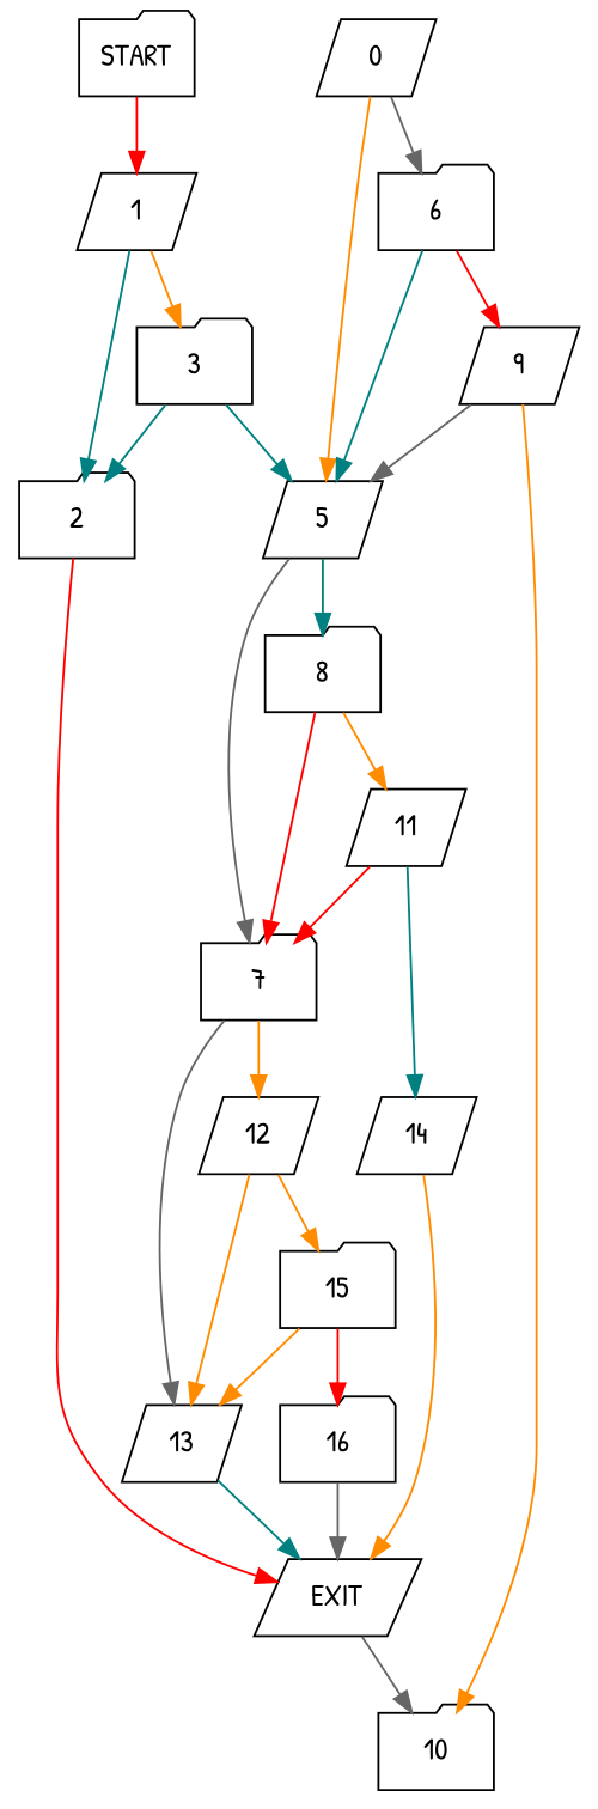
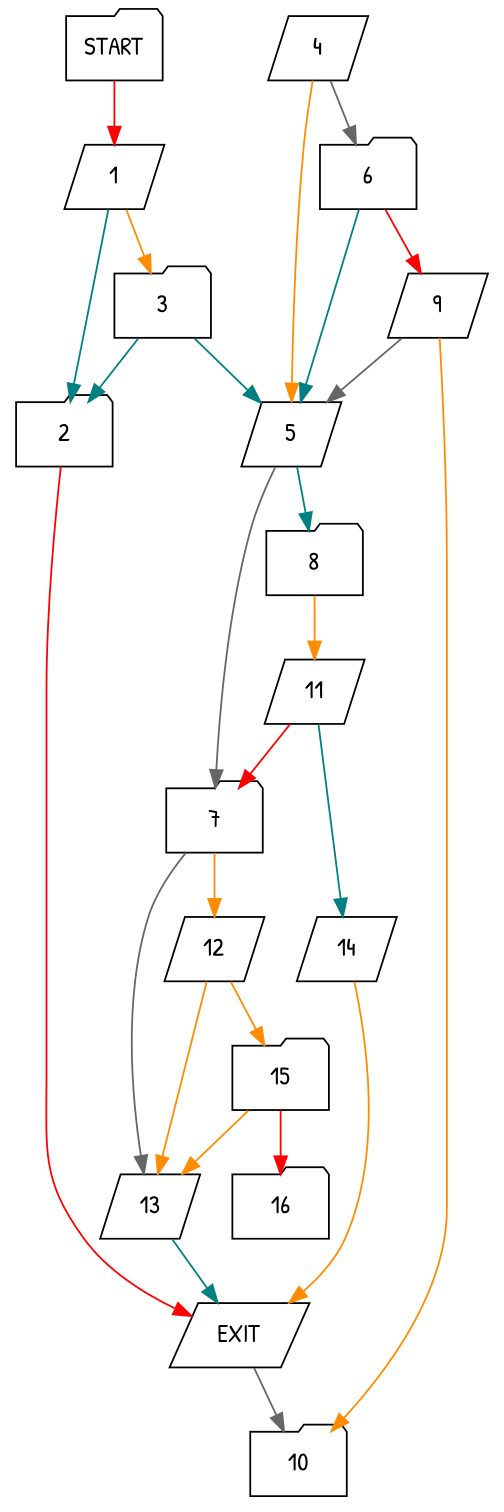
  digraph {
    fontname="Patrick Hand"
    node [fontname="Patrick Hand" shape=folder]
    edge [color=darkorange fontname="Patrick Hand"]
    n1 [label=START]
    1 [shape=parallelogram]
    2
    3
    n5 [label=EXIT shape=parallelogram]
    10
    5 [shape=parallelogram]
-   4 [shape=parallelogram label=0]
+   4 [shape=parallelogram]
    6
    7
    8
    9 [shape=parallelogram]
    12 [shape=parallelogram]
    13 [shape=parallelogram]
    11 [shape=parallelogram]
    15
    14 [shape=parallelogram]
    16
    n1 -> 1 [color=red]
    1 -> 2 [color=teal]
    1 -> 3
    2 -> n5 [color=red]
    3 -> 2 [color=teal]
    3 -> 5 [color=teal]
    n5 -> 10 [color=gray40]
    5 -> 7 [color=gray40]
    5 -> 8 [color=teal]
    4 -> 5
    4 -> 6 [color=gray40]
    6 -> 5 [color=teal]
    6 -> 9 [color=red]
    7 -> 12
    7 -> 13 [color=gray40]
-   8 -> 7 [color=red]
    8 -> 11
    9 -> 10
    9 -> 5 [color=gray40]
    12 -> 13
    12 -> 15
    13 -> n5 [color=teal]
    11 -> 7 [color=red]
    11 -> 14 [color=teal]
    15 -> 13
    15 -> 16 [color=red]
    14 -> n5
-   16 -> n5 [color=gray40]
  }
